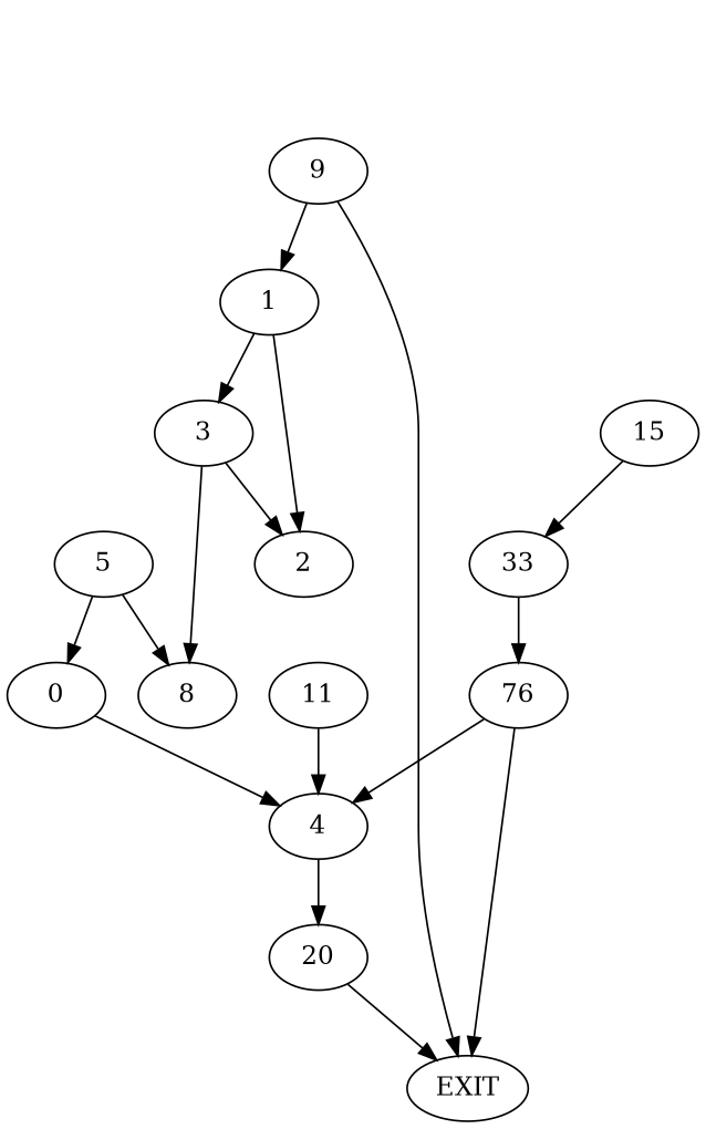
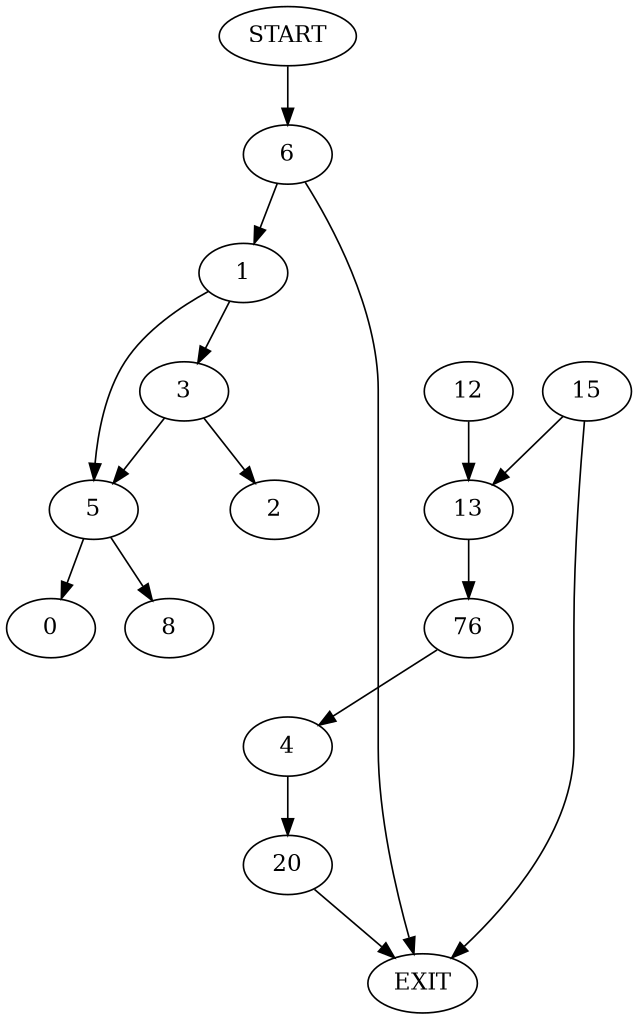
  digraph {
-   6 [label=9]
+   n1 [label=START]
+   6
    1
    2
    3
    n6 [label=EXIT]
    5
    n8 [label=20]
    4
    n10 [label=0]
    8
-   11
-   13 [label=33]
+   12
+   13
    n15 [label=76]
    15
+   n1 -> 6
    6 -> 1
    6 -> n6
-   1 -> 2
+   1 -> 5
    1 -> 3
    3 -> 2
-   3 -> 8
+   3 -> 5
    5 -> n10
    5 -> 8
    n8 -> n6
    4 -> n8
-   n10 -> 4
-   11 -> 4
+   12 -> 13
    13 -> n15
    n15 -> 4
-   n15 -> n6
+   15 -> n6
    15 -> 13
  }
